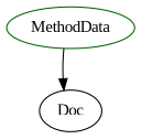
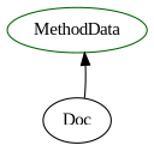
  digraph {
    fontname="Liberation Serif"
    node [fontname="Liberation Serif"]
    n1 [color=darkgreen label=MethodData shape=oval]
    Doc
-   n1 -> Doc [fontname="Liberation Serif"]
+   Doc -> n1 [fontname="Liberation Serif"]
  }
